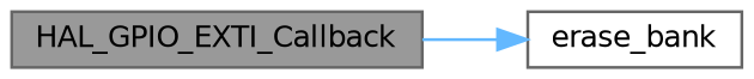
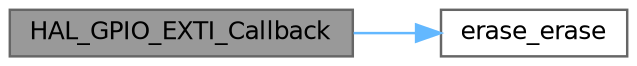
  digraph {
    rankdir=LR
    node [fontname=Helvetica fontsize=10 shape=box style=filled]
    n1 [color=gray40 fillcolor=grey60 fontcolor=black height=0.2 label=HAL_GPIO_EXTI_Callback width=0.4]
-   n2 [color=grey40 fillcolor=white height=0.2 label=erase_bank width=0.4]
+   n2 [color=grey40 fillcolor=white height=0.2 label=erase_erase width=0.4]
    n1 -> n2 [color=steelblue1 fontname=Helvetica fontsize=10 labelfontname=Helvetica labelfontsize=10 style=solid]
  }
